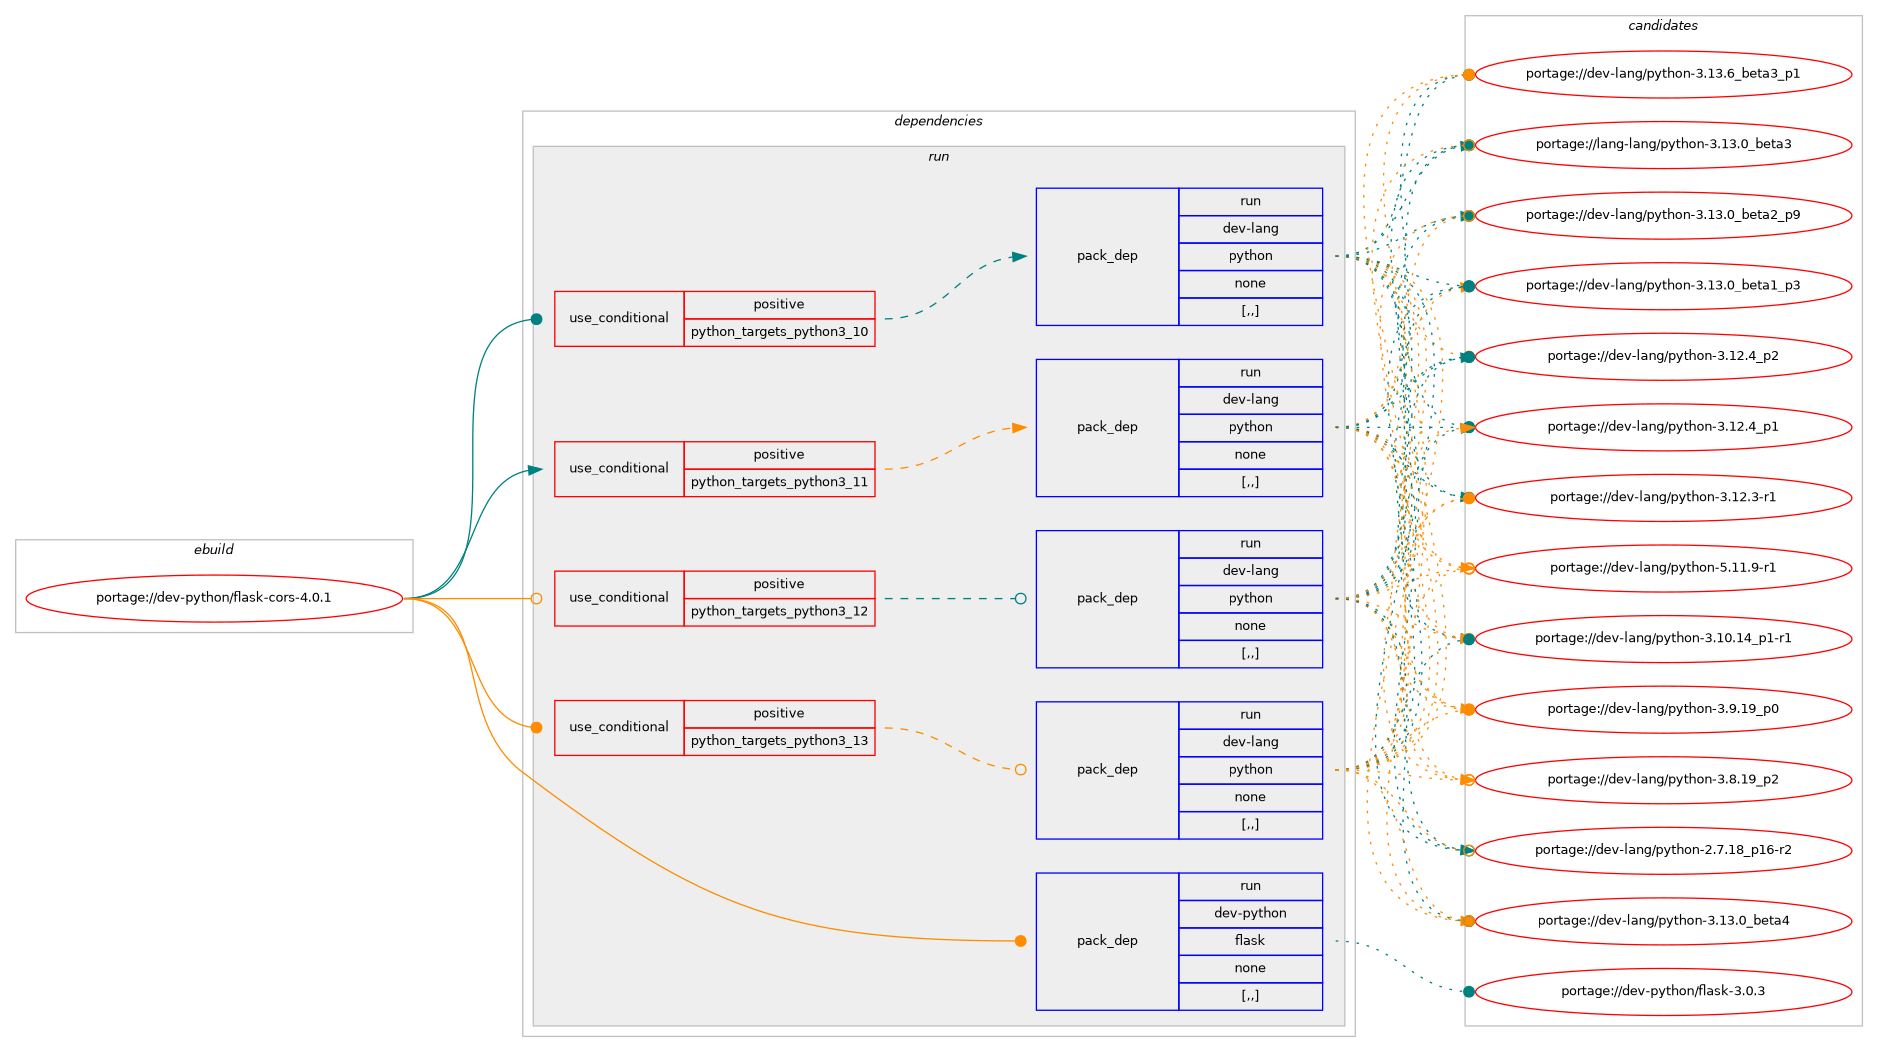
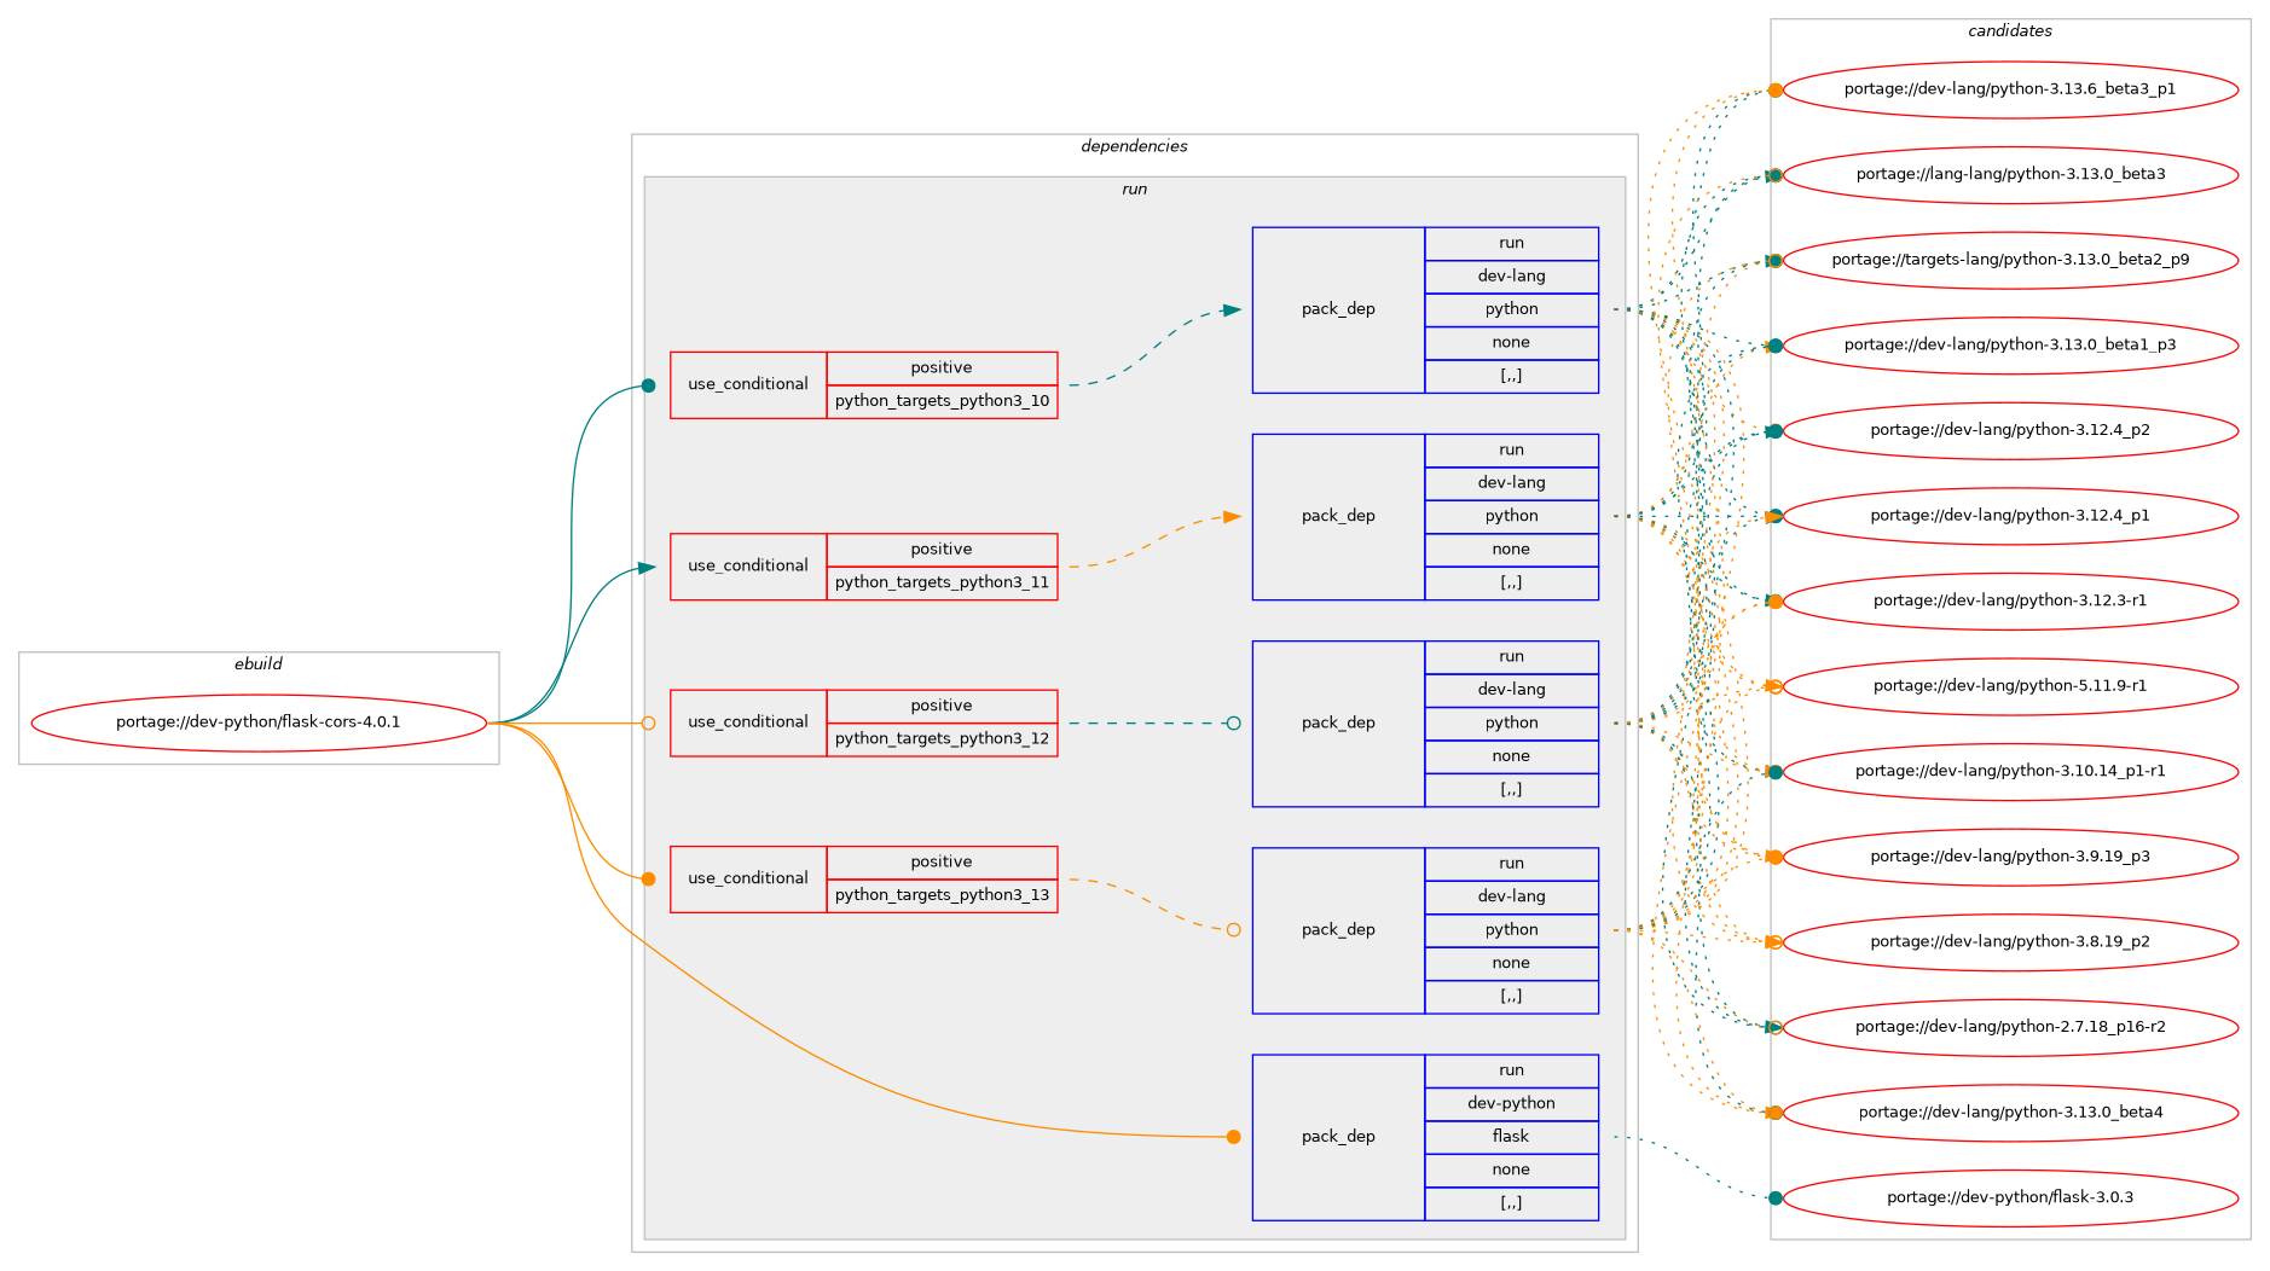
  digraph {
    compound=true
    concentrate=true
    fontname=Helvetica
    fontsize=10
    newrank=true
    rankdir=LR
    ranksep=1.5
    node [color=red fontname=Helvetica fontsize=10]
    edge [arrowhead=dot color=darkorange headport=w style=dotted tailport=e weight=100]
    n1 [label="portage://dev-python/flask-cors-4.0.1" width=4]
    n2 [color=blue label=<<TABLE BORDER="0" CELLBORDER="1" CELLSPACING="0" CELLPADDING="4" WIDTH="220"><TR><TD ROWSPAN="6" CELLPADDING="30">pack_dep</TD></TR><TR><TD WIDTH="110">run</TD></TR><TR><TD>dev-lang</TD></TR><TR><TD>python</TD></TR><TR><TD>none</TD></TR><TR><TD>[,,]</TD></TR></TABLE>> shape=none]
    n3 [label=<<TABLE BORDER="0" CELLBORDER="1" CELLSPACING="0" CELLPADDING="4"><TR><TD ROWSPAN="3" CELLPADDING="10">use_conditional</TD></TR><TR><TD>positive</TD></TR><TR><TD>python_targets_python3_10</TD></TR></TABLE>> shape=none]
    n4 [color=blue label=<<TABLE BORDER="0" CELLBORDER="1" CELLSPACING="0" CELLPADDING="4" WIDTH="220"><TR><TD ROWSPAN="6" CELLPADDING="30">pack_dep</TD></TR><TR><TD WIDTH="110">run</TD></TR><TR><TD>dev-lang</TD></TR><TR><TD>python</TD></TR><TR><TD>none</TD></TR><TR><TD>[,,]</TD></TR></TABLE>> shape=none]
    n5 [label=<<TABLE BORDER="0" CELLBORDER="1" CELLSPACING="0" CELLPADDING="4"><TR><TD ROWSPAN="3" CELLPADDING="10">use_conditional</TD></TR><TR><TD>positive</TD></TR><TR><TD>python_targets_python3_11</TD></TR></TABLE>> shape=none]
    n6 [color=blue label=<<TABLE BORDER="0" CELLBORDER="1" CELLSPACING="0" CELLPADDING="4" WIDTH="220"><TR><TD ROWSPAN="6" CELLPADDING="30">pack_dep</TD></TR><TR><TD WIDTH="110">run</TD></TR><TR><TD>dev-lang</TD></TR><TR><TD>python</TD></TR><TR><TD>none</TD></TR><TR><TD>[,,]</TD></TR></TABLE>> shape=none]
    n7 [label=<<TABLE BORDER="0" CELLBORDER="1" CELLSPACING="0" CELLPADDING="4"><TR><TD ROWSPAN="3" CELLPADDING="10">use_conditional</TD></TR><TR><TD>positive</TD></TR><TR><TD>python_targets_python3_12</TD></TR></TABLE>> shape=none]
    n8 [color=blue label=<<TABLE BORDER="0" CELLBORDER="1" CELLSPACING="0" CELLPADDING="4" WIDTH="220"><TR><TD ROWSPAN="6" CELLPADDING="30">pack_dep</TD></TR><TR><TD WIDTH="110">run</TD></TR><TR><TD>dev-lang</TD></TR><TR><TD>python</TD></TR><TR><TD>none</TD></TR><TR><TD>[,,]</TD></TR></TABLE>> shape=none]
    n9 [label=<<TABLE BORDER="0" CELLBORDER="1" CELLSPACING="0" CELLPADDING="4"><TR><TD ROWSPAN="3" CELLPADDING="10">use_conditional</TD></TR><TR><TD>positive</TD></TR><TR><TD>python_targets_python3_13</TD></TR></TABLE>> shape=none]
    n10 [color=blue label=<<TABLE BORDER="0" CELLBORDER="1" CELLSPACING="0" CELLPADDING="4" WIDTH="220"><TR><TD ROWSPAN="6" CELLPADDING="30">pack_dep</TD></TR><TR><TD WIDTH="110">run</TD></TR><TR><TD>dev-python</TD></TR><TR><TD>flask</TD></TR><TR><TD>none</TD></TR><TR><TD>[,,]</TD></TR></TABLE>> shape=none]
    n11 [label="portage://dev-lang/python-3.13.0_beta4" width=4]
    n12 [label="portage://dev-lang/python-3.13.6_beta3_p1" width=4]
    n13 [label="portage://lang-lang/python-3.13.0_beta3" width=4]
-   n14 [label="portage://dev-lang/python-3.13.0_beta2_p9" width=4]
+   n14 [label="portage://targets-lang/python-3.13.0_beta2_p9" width=4]
    n15 [label="portage://dev-lang/python-3.13.0_beta1_p3" width=4]
    n16 [label="portage://dev-lang/python-3.12.4_p2" width=4]
    n17 [label="portage://dev-lang/python-3.12.4_p1" width=4]
    n18 [label="portage://dev-lang/python-3.12.3-r1" width=4]
    n19 [label="portage://dev-lang/python-5.11.9-r1" width=4]
    n20 [label="portage://dev-lang/python-3.10.14_p1-r1" width=4]
-   n21 [label="portage://dev-lang/python-3.9.19_p0" width=4]
+   n21 [label="portage://dev-lang/python-3.9.19_p3" width=4]
    n22 [label="portage://dev-lang/python-3.8.19_p2" width=4]
    n23 [label="portage://dev-lang/python-2.7.18_p16-r2" width=4]
    n24 [label="portage://dev-python/flask-3.0.3" width=4]
    subgraph cluster_1 {
      color=gray
      label=<<i>ebuild</i>>
      n1
    }
    subgraph cluster_2 {
      color=gray
      label=<<i>dependencies</i>>
      subgraph cluster_3 {
        color=gray
        fillcolor="#eeeeee"
        label=<<i>compile</i>>
        style=filled
      }
      subgraph cluster_4 {
        color=gray
        fillcolor="#eeeeee"
        label=<<i>compile and run</i>>
        style=filled
      }
      subgraph cluster_5 {
        color=gray
        fillcolor="#eeeeee"
        label=<<i>run</i>>
        style=filled
        subgraph sub_6 {
          color=gray
          fillcolor="#eeeeee"
          label=<<i>run</i>>
          style=filled
          n3
          subgraph sub_7 {
            color=gray
            fillcolor="#eeeeee"
            label=<<i>run</i>>
            style=filled
            n2
          }
        }
        subgraph sub_8 {
          color=gray
          fillcolor="#eeeeee"
          label=<<i>run</i>>
          style=filled
          n5
          subgraph sub_9 {
            color=gray
            fillcolor="#eeeeee"
            label=<<i>run</i>>
            style=filled
            n4
          }
        }
        subgraph sub_10 {
          color=gray
          fillcolor="#eeeeee"
          label=<<i>run</i>>
          style=filled
          n7
          subgraph sub_11 {
            color=gray
            fillcolor="#eeeeee"
            label=<<i>run</i>>
            style=filled
            n6
          }
        }
        subgraph sub_12 {
          color=gray
          fillcolor="#eeeeee"
          label=<<i>run</i>>
          style=filled
          n9
          subgraph sub_13 {
            color=gray
            fillcolor="#eeeeee"
            label=<<i>run</i>>
            style=filled
            n8
          }
        }
        subgraph sub_14 {
          color=gray
          fillcolor="#eeeeee"
          label=<<i>run</i>>
          style=filled
          n10
        }
      }
    }
    subgraph cluster_15 {
      color=gray
      label=<<i>candidates</i>>
      rank=same
      subgraph sub_16 {
        color=black
        label=<<i>candidates</i>>
        nodesep=1
        rank=same
        n11
        n12
        n13
        n14
        n15
        n16
        n17
        n18
        n19
        n20
        n21
        n22
        n23
      }
      subgraph sub_17 {
        color=black
        label=<<i>candidates</i>>
        nodesep=1
        rank=same
        n11
        n12
        n13
        n14
        n15
        n16
        n17
        n18
        n19
        n20
        n21
        n22
        n23
      }
      subgraph sub_18 {
        color=black
        label=<<i>candidates</i>>
        nodesep=1
        rank=same
        n11
        n12
        n13
        n14
        n15
        n16
        n17
        n18
        n19
        n20
        n21
        n22
        n23
      }
      subgraph sub_19 {
        color=black
        label=<<i>candidates</i>>
        nodesep=1
        rank=same
        n11
        n12
        n13
        n14
        n15
        n16
        n17
        n18
        n19
        n20
        n21
        n22
        n23
      }
      subgraph sub_20 {
        color=black
        label=<<i>candidates</i>>
        nodesep=1
        rank=same
        n24
      }
    }
    n1 -> n3 [color=teal style=solid weight=20]
    n1 -> n5 [arrowhead=normal color=teal style=solid weight=20]
    n1 -> n7 [arrowhead=odot style=solid weight=20]
    n1 -> n9 [style=solid weight=20]
    n1 -> n10 [style=solid weight=20]
    n2 -> n11 [arrowhead=normal]
    n2 -> n12 [color=teal]
    n2 -> n13 [arrowhead=normal color=teal]
    n2 -> n14 [arrowhead=normal color=teal]
    n2 -> n15 [arrowhead=odot color=teal]
    n2 -> n16
    n2 -> n17 [arrowhead=odot color=teal]
    n2 -> n18 [arrowhead=normal color=teal]
    n2 -> n19 [arrowhead=odot]
    n2 -> n20 [arrowhead=normal color=teal]
    n2 -> n21 [arrowhead=odot]
    n2 -> n22 [arrowhead=odot]
    n2 -> n23 [arrowhead=odot color=teal]
    n3 -> n2 [arrowhead=normal color=teal style=dashed weight=20]
    n4 -> n11
    n4 -> n12 [color=teal]
    n4 -> n13 [color=teal]
    n4 -> n14 [arrowhead=odot]
    n4 -> n15 [arrowhead=normal]
    n4 -> n16 [arrowhead=normal color=teal]
    n4 -> n17 [color=teal]
    n4 -> n18 [color=teal]
    n4 -> n19 [arrowhead=normal]
    n4 -> n20
    n4 -> n21 [arrowhead=odot]
    n4 -> n22 [arrowhead=odot]
    n4 -> n23 [arrowhead=normal color=teal]
    n5 -> n4 [arrowhead=normal style=dashed weight=20]
    n6 -> n11 [arrowhead=odot color=teal]
    n6 -> n12
    n6 -> n13 [color=teal]
    n6 -> n14 [color=teal]
    n6 -> n15 [color=teal]
    n6 -> n16 [arrowhead=odot color=teal]
    n6 -> n17 [arrowhead=normal color=teal]
    n6 -> n18
    n6 -> n19 [arrowhead=odot]
    n6 -> n20 [arrowhead=normal]
    n6 -> n21 [arrowhead=normal]
    n6 -> n22 [arrowhead=normal]
    n6 -> n23 [arrowhead=normal color=teal]
    n7 -> n6 [arrowhead=odot color=teal style=dashed weight=20]
    n8 -> n11 [arrowhead=odot]
    n8 -> n12
    n8 -> n13 [arrowhead=odot]
    n8 -> n14 [arrowhead=odot]
    n8 -> n15 [arrowhead=odot color=teal]
    n8 -> n16 [color=teal]
    n8 -> n17 [arrowhead=normal]
    n8 -> n18
    n8 -> n19 [arrowhead=odot]
    n8 -> n20 [color=teal]
    n8 -> n21
    n8 -> n22 [arrowhead=normal]
    n8 -> n23 [arrowhead=odot]
    n9 -> n8 [arrowhead=odot style=dashed weight=20]
    n10 -> n24 [color=teal]
  }
